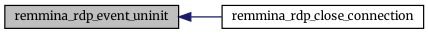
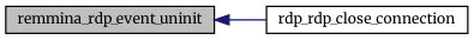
  digraph {
    rankdir=LR
    fontname=Merriweather
    node [color=black fontname=Merriweather fontsize=10 shape=record style=filled]
    n1 [fillcolor=grey75 fontcolor=black height=0.2 label=remmina_rdp_event_uninit width=0.4]
-   n2 [fillcolor=white height=0.2 label=remmina_rdp_close_connection width=0.4]
+   n2 [fillcolor=white height=0.2 label=rdp_rdp_close_connection width=0.4]
    n1 -> n2 [color=midnightblue dir=back fontname=Merriweather fontsize=10 labelfontname=Helvetica labelfontsize=10 style=solid]
  }
